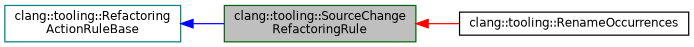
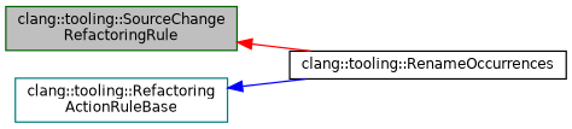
  digraph {
    rankdir=LR
    node [fontname=Helvetica fontsize=10 shape=record]
    edge [dir=back fontname=Helvetica fontsize=10 labelfontname=Helvetica labelfontsize=10 style=solid]
    n1 [color=darkgreen fillcolor=grey75 fontcolor=black height=0.2 label="clang::tooling::SourceChange\lRefactoringRule" style=filled width=0.4]
    n2 [color=black height=0.2 label="clang::tooling::RenameOccurrences" width=0.4]
    n3 [color=teal height=0.2 label="clang::tooling::Refactoring\lActionRuleBase" width=0.4]
    n1 -> n2 [color=red]
-   n3 -> n1 [color=blue]
+   n3 -> n2 [color=blue]
  }
